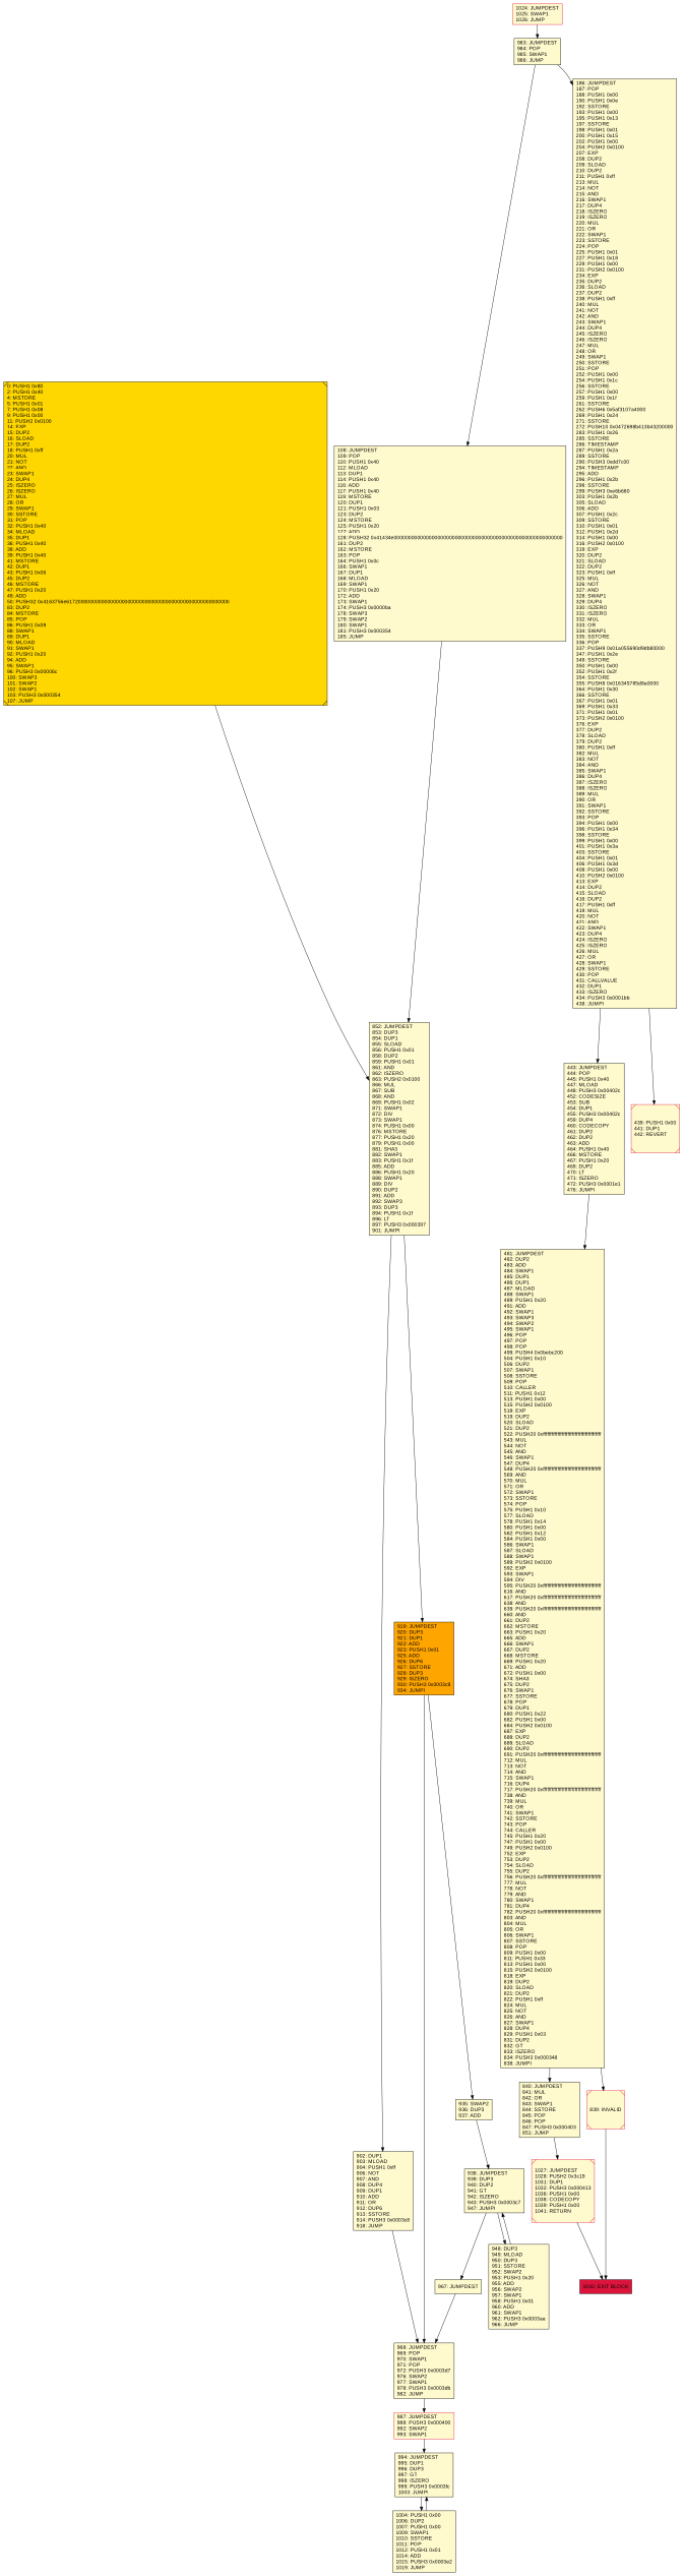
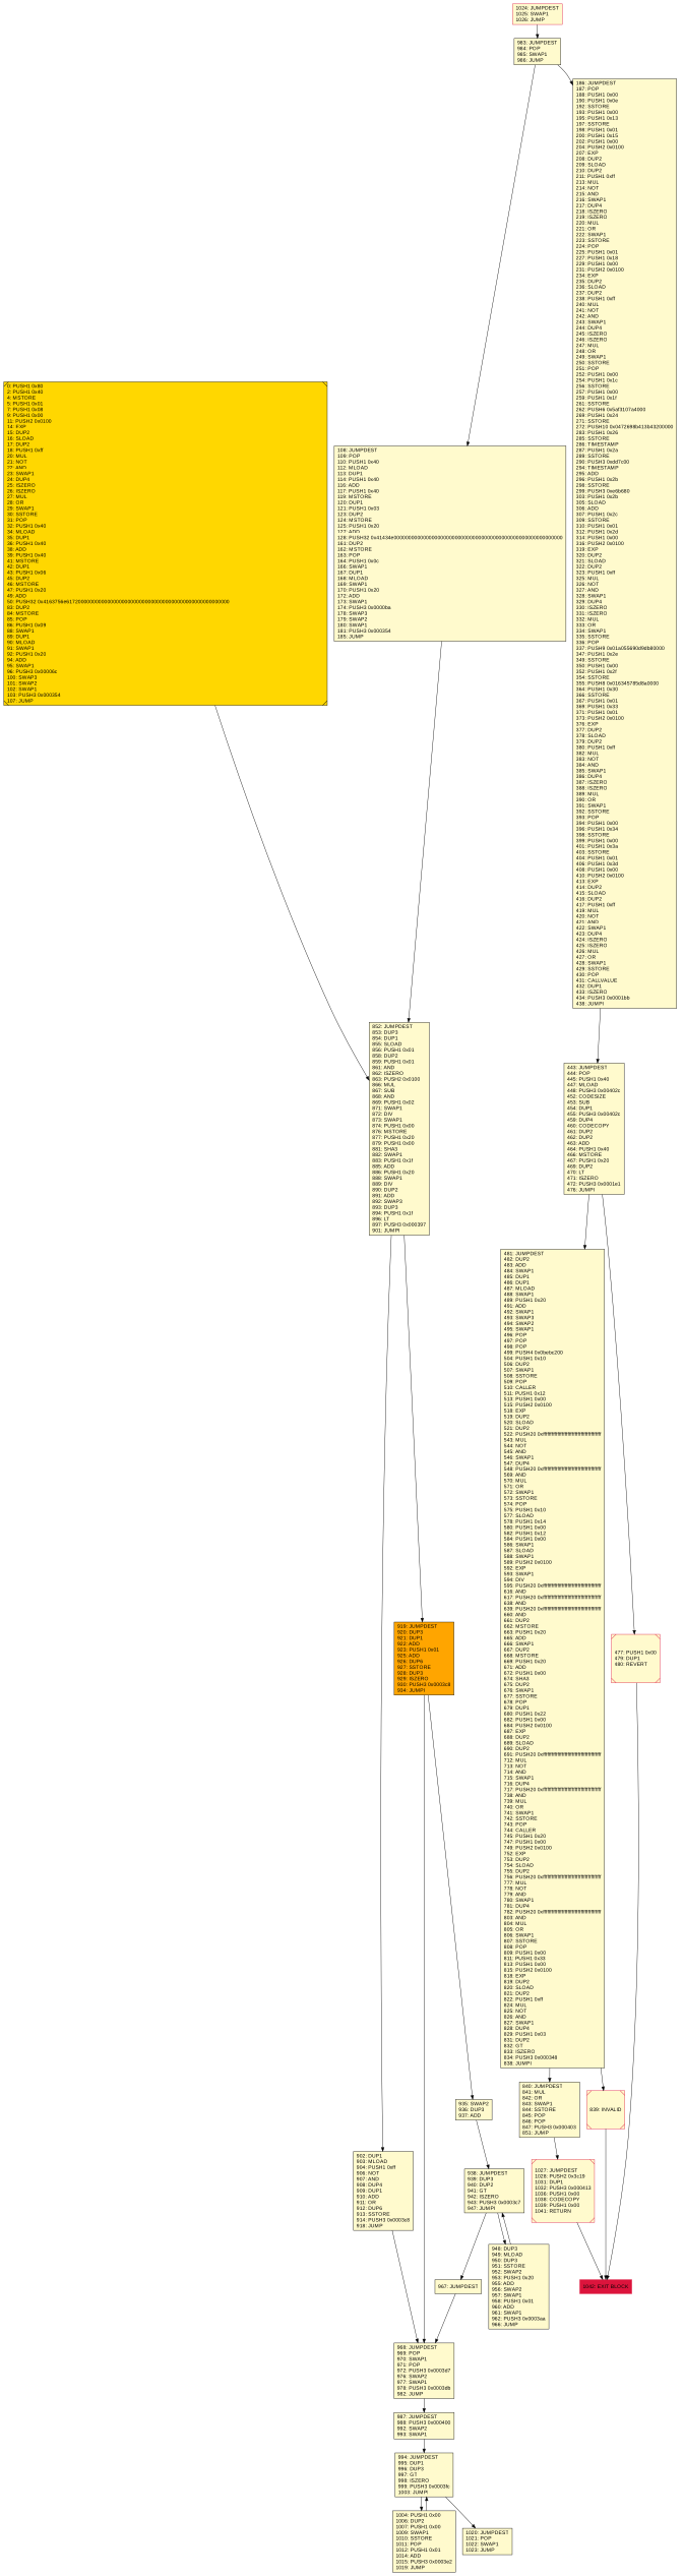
  digraph {
    rankdir=UD
    node [color=black fillcolor=lemonchiffon fontcolor=black fontname=arial shape=box style=filled]
    n1 [label="108: JUMPDEST\l109: POP\l110: PUSH1 0x40\l112: MLOAD\l113: DUP1\l114: PUSH1 0x40\l116: ADD\l117: PUSH1 0x40\l119: MSTORE\l120: DUP1\l121: PUSH1 0x03\l123: DUP2\l124: MSTORE\l125: PUSH1 0x20\l127: ADD\l128: PUSH32 0x41434e0000000000000000000000000000000000000000000000000000000000\l161: DUP2\l162: MSTORE\l163: POP\l164: PUSH1 0x0c\l166: SWAP1\l167: DUP1\l168: MLOAD\l169: SWAP1\l170: PUSH1 0x20\l172: ADD\l173: SWAP1\l174: PUSH3 0x0000ba\l178: SWAP3\l179: SWAP2\l180: SWAP1\l181: PUSH3 0x000354\l185: JUMP\l"]
    n2 [label="852: JUMPDEST\l853: DUP3\l854: DUP1\l855: SLOAD\l856: PUSH1 0x01\l858: DUP2\l859: PUSH1 0x01\l861: AND\l862: ISZERO\l863: PUSH2 0x0100\l866: MUL\l867: SUB\l868: AND\l869: PUSH1 0x02\l871: SWAP1\l872: DIV\l873: SWAP1\l874: PUSH1 0x00\l876: MSTORE\l877: PUSH1 0x20\l879: PUSH1 0x00\l881: SHA3\l882: SWAP1\l883: PUSH1 0x1f\l885: ADD\l886: PUSH1 0x20\l888: SWAP1\l889: DIV\l890: DUP2\l891: ADD\l892: SWAP3\l893: DUP3\l894: PUSH1 0x1f\l896: LT\l897: PUSH3 0x000397\l901: JUMPI\l"]
    n3 [label="902: DUP1\l903: MLOAD\l904: PUSH1 0xff\l906: NOT\l907: AND\l908: DUP4\l909: DUP1\l910: ADD\l911: OR\l912: DUP6\l913: SSTORE\l914: PUSH3 0x0003c8\l918: JUMP\l"]
    n4 [fillcolor=orange label="919: JUMPDEST\l920: DUP3\l921: DUP1\l922: ADD\l923: PUSH1 0x01\l925: ADD\l926: DUP6\l927: SSTORE\l928: DUP3\l929: ISZERO\l930: PUSH3 0x0003c8\l934: JUMPI\l"]
    n5 [label="840: JUMPDEST\l841: MUL\l842: OR\l843: SWAP1\l844: SSTORE\l845: POP\l846: POP\l847: PUSH3 0x000403\l851: JUMP\l"]
    n6 [color=crimson label="1027: JUMPDEST\l1028: PUSH2 0x3c19\l1031: DUP1\l1032: PUSH3 0x000413\l1036: PUSH1 0x00\l1038: CODECOPY\l1039: PUSH1 0x00\l1041: RETURN\l" shape=Msquare]
-   n7 [fillcolor=crimson label="1042: EXIT BLOCK\l"]
+   n7 [color=crimson fillcolor=crimson label="1042: EXIT BLOCK\l"]
    n8 [label="443: JUMPDEST\l444: POP\l445: PUSH1 0x40\l447: MLOAD\l448: PUSH3 0x00402c\l452: CODESIZE\l453: SUB\l454: DUP1\l455: PUSH3 0x00402c\l459: DUP4\l460: CODECOPY\l461: DUP2\l462: DUP2\l463: ADD\l464: PUSH1 0x40\l466: MSTORE\l467: PUSH1 0x20\l469: DUP2\l470: LT\l471: ISZERO\l472: PUSH3 0x0001e1\l476: JUMPI\l"]
    n9 [label="481: JUMPDEST\l482: DUP2\l483: ADD\l484: SWAP1\l485: DUP1\l486: DUP1\l487: MLOAD\l488: SWAP1\l489: PUSH1 0x20\l491: ADD\l492: SWAP1\l493: SWAP3\l494: SWAP2\l495: SWAP1\l496: POP\l497: POP\l498: POP\l499: PUSH4 0x0bebc200\l504: PUSH1 0x10\l506: DUP2\l507: SWAP1\l508: SSTORE\l509: POP\l510: CALLER\l511: PUSH1 0x12\l513: PUSH1 0x00\l515: PUSH2 0x0100\l518: EXP\l519: DUP2\l520: SLOAD\l521: DUP2\l522: PUSH20 0xffffffffffffffffffffffffffffffffffffffff\l543: MUL\l544: NOT\l545: AND\l546: SWAP1\l547: DUP4\l548: PUSH20 0xffffffffffffffffffffffffffffffffffffffff\l569: AND\l570: MUL\l571: OR\l572: SWAP1\l573: SSTORE\l574: POP\l575: PUSH1 0x10\l577: SLOAD\l578: PUSH1 0x14\l580: PUSH1 0x00\l582: PUSH1 0x12\l584: PUSH1 0x00\l586: SWAP1\l587: SLOAD\l588: SWAP1\l589: PUSH2 0x0100\l592: EXP\l593: SWAP1\l594: DIV\l595: PUSH20 0xffffffffffffffffffffffffffffffffffffffff\l616: AND\l617: PUSH20 0xffffffffffffffffffffffffffffffffffffffff\l638: AND\l639: PUSH20 0xffffffffffffffffffffffffffffffffffffffff\l660: AND\l661: DUP2\l662: MSTORE\l663: PUSH1 0x20\l665: ADD\l666: SWAP1\l667: DUP2\l668: MSTORE\l669: PUSH1 0x20\l671: ADD\l672: PUSH1 0x00\l674: SHA3\l675: DUP2\l676: SWAP1\l677: SSTORE\l678: POP\l679: DUP1\l680: PUSH1 0x22\l682: PUSH1 0x00\l684: PUSH2 0x0100\l687: EXP\l688: DUP2\l689: SLOAD\l690: DUP2\l691: PUSH20 0xffffffffffffffffffffffffffffffffffffffff\l712: MUL\l713: NOT\l714: AND\l715: SWAP1\l716: DUP4\l717: PUSH20 0xffffffffffffffffffffffffffffffffffffffff\l738: AND\l739: MUL\l740: OR\l741: SWAP1\l742: SSTORE\l743: POP\l744: CALLER\l745: PUSH1 0x20\l747: PUSH1 0x00\l749: PUSH2 0x0100\l752: EXP\l753: DUP2\l754: SLOAD\l755: DUP2\l756: PUSH20 0xffffffffffffffffffffffffffffffffffffffff\l777: MUL\l778: NOT\l779: AND\l780: SWAP1\l781: DUP4\l782: PUSH20 0xffffffffffffffffffffffffffffffffffffffff\l803: AND\l804: MUL\l805: OR\l806: SWAP1\l807: SSTORE\l808: POP\l809: PUSH1 0x00\l811: PUSH1 0x33\l813: PUSH1 0x00\l815: PUSH2 0x0100\l818: EXP\l819: DUP2\l820: SLOAD\l821: DUP2\l822: PUSH1 0xff\l824: MUL\l825: NOT\l826: AND\l827: SWAP1\l828: DUP4\l829: PUSH1 0x03\l831: DUP2\l832: GT\l833: ISZERO\l834: PUSH3 0x000348\l838: JUMPI\l"]
+   n10 [color=crimson label="477: PUSH1 0x00\l479: DUP1\l480: REVERT\l" shape=Msquare]
    n11 [color=crimson label="839: INVALID\l" shape=Msquare]
    n12 [label="983: JUMPDEST\l984: POP\l985: SWAP1\l986: JUMP\l"]
    n13 [label="186: JUMPDEST\l187: POP\l188: PUSH1 0x00\l190: PUSH1 0x0e\l192: SSTORE\l193: PUSH1 0x00\l195: PUSH1 0x13\l197: SSTORE\l198: PUSH1 0x01\l200: PUSH1 0x15\l202: PUSH1 0x00\l204: PUSH2 0x0100\l207: EXP\l208: DUP2\l209: SLOAD\l210: DUP2\l211: PUSH1 0xff\l213: MUL\l214: NOT\l215: AND\l216: SWAP1\l217: DUP4\l218: ISZERO\l219: ISZERO\l220: MUL\l221: OR\l222: SWAP1\l223: SSTORE\l224: POP\l225: PUSH1 0x01\l227: PUSH1 0x18\l229: PUSH1 0x00\l231: PUSH2 0x0100\l234: EXP\l235: DUP2\l236: SLOAD\l237: DUP2\l238: PUSH1 0xff\l240: MUL\l241: NOT\l242: AND\l243: SWAP1\l244: DUP4\l245: ISZERO\l246: ISZERO\l247: MUL\l248: OR\l249: SWAP1\l250: SSTORE\l251: POP\l252: PUSH1 0x00\l254: PUSH1 0x1c\l256: SSTORE\l257: PUSH1 0x00\l259: PUSH1 0x1f\l261: SSTORE\l262: PUSH6 0x5af3107a4000\l269: PUSH1 0x24\l271: SSTORE\l272: PUSH10 0x0472698b413b43200000\l283: PUSH1 0x26\l285: SSTORE\l286: TIMESTAMP\l287: PUSH1 0x2a\l289: SSTORE\l290: PUSH3 0xdd7c00\l294: TIMESTAMP\l295: ADD\l296: PUSH1 0x2b\l298: SSTORE\l299: PUSH3 0xe6b680\l303: PUSH1 0x2b\l305: SLOAD\l306: ADD\l307: PUSH1 0x2c\l309: SSTORE\l310: PUSH1 0x01\l312: PUSH1 0x2d\l314: PUSH1 0x00\l316: PUSH2 0x0100\l319: EXP\l320: DUP2\l321: SLOAD\l322: DUP2\l323: PUSH1 0xff\l325: MUL\l326: NOT\l327: AND\l328: SWAP1\l329: DUP4\l330: ISZERO\l331: ISZERO\l332: MUL\l333: OR\l334: SWAP1\l335: SSTORE\l336: POP\l337: PUSH9 0x01a055690d9db80000\l347: PUSH1 0x2e\l349: SSTORE\l350: PUSH1 0x00\l352: PUSH1 0x2f\l354: SSTORE\l355: PUSH8 0x016345785d8a0000\l364: PUSH1 0x30\l366: SSTORE\l367: PUSH1 0x01\l369: PUSH1 0x33\l371: PUSH1 0x01\l373: PUSH2 0x0100\l376: EXP\l377: DUP2\l378: SLOAD\l379: DUP2\l380: PUSH1 0xff\l382: MUL\l383: NOT\l384: AND\l385: SWAP1\l386: DUP4\l387: ISZERO\l388: ISZERO\l389: MUL\l390: OR\l391: SWAP1\l392: SSTORE\l393: POP\l394: PUSH1 0x00\l396: PUSH1 0x34\l398: SSTORE\l399: PUSH1 0x00\l401: PUSH1 0x3a\l403: SSTORE\l404: PUSH1 0x01\l406: PUSH1 0x3d\l408: PUSH1 0x00\l410: PUSH2 0x0100\l413: EXP\l414: DUP2\l415: SLOAD\l416: DUP2\l417: PUSH1 0xff\l419: MUL\l420: NOT\l421: AND\l422: SWAP1\l423: DUP4\l424: ISZERO\l425: ISZERO\l426: MUL\l427: OR\l428: SWAP1\l429: SSTORE\l430: POP\l431: CALLVALUE\l432: DUP1\l433: ISZERO\l434: PUSH3 0x0001bb\l438: JUMPI\l"]
-   n14 [color=crimson label="439: PUSH1 0x00\l441: DUP1\l442: REVERT\l" shape=Msquare]
    n15 [label="967: JUMPDEST\l"]
    n16 [label="968: JUMPDEST\l969: POP\l970: SWAP1\l971: POP\l972: PUSH3 0x0003d7\l976: SWAP2\l977: SWAP1\l978: PUSH3 0x0003db\l982: JUMP\l"]
-   n17 [color=crimson label="987: JUMPDEST\l988: PUSH3 0x000400\l992: SWAP2\l993: SWAP1\l"]
+   n17 [label="987: JUMPDEST\l988: PUSH3 0x000400\l992: SWAP2\l993: SWAP1\l"]
    n18 [label="994: JUMPDEST\l995: DUP1\l996: DUP3\l997: GT\l998: ISZERO\l999: PUSH3 0x0003fc\l1003: JUMPI\l"]
    n19 [label="1004: PUSH1 0x00\l1006: DUP2\l1007: PUSH1 0x00\l1009: SWAP1\l1010: SSTORE\l1011: POP\l1012: PUSH1 0x01\l1014: ADD\l1015: PUSH3 0x0003e2\l1019: JUMP\l"]
+   n20 [label="1020: JUMPDEST\l1021: POP\l1022: SWAP1\l1023: JUMP\l"]
    n21 [label="938: JUMPDEST\l939: DUP3\l940: DUP2\l941: GT\l942: ISZERO\l943: PUSH3 0x0003c7\l947: JUMPI\l"]
    n22 [label="948: DUP3\l949: MLOAD\l950: DUP3\l951: SSTORE\l952: SWAP2\l953: PUSH1 0x20\l955: ADD\l956: SWAP2\l957: SWAP1\l958: PUSH1 0x01\l960: ADD\l961: SWAP1\l962: PUSH3 0x0003aa\l966: JUMP\l"]
    n23 [fillcolor=gold label="0: PUSH1 0x80\l2: PUSH1 0x40\l4: MSTORE\l5: PUSH1 0x01\l7: PUSH1 0x08\l9: PUSH1 0x00\l11: PUSH2 0x0100\l14: EXP\l15: DUP2\l16: SLOAD\l17: DUP2\l18: PUSH1 0xff\l20: MUL\l21: NOT\l22: AND\l23: SWAP1\l24: DUP4\l25: ISZERO\l26: ISZERO\l27: MUL\l28: OR\l29: SWAP1\l30: SSTORE\l31: POP\l32: PUSH1 0x40\l34: MLOAD\l35: DUP1\l36: PUSH1 0x40\l38: ADD\l39: PUSH1 0x40\l41: MSTORE\l42: DUP1\l43: PUSH1 0x06\l45: DUP2\l46: MSTORE\l47: PUSH1 0x20\l49: ADD\l50: PUSH32 0x4163756e61720000000000000000000000000000000000000000000000000000\l83: DUP2\l84: MSTORE\l85: POP\l86: PUSH1 0x09\l88: SWAP1\l89: DUP1\l90: MLOAD\l91: SWAP1\l92: PUSH1 0x20\l94: ADD\l95: SWAP1\l96: PUSH3 0x00006c\l100: SWAP3\l101: SWAP2\l102: SWAP1\l103: PUSH3 0x000354\l107: JUMP\l" shape=Msquare]
    n24 [label="935: SWAP2\l936: DUP3\l937: ADD\l"]
    n25 [color=crimson label="1024: JUMPDEST\l1025: SWAP1\l1026: JUMP\l"]
    n1 -> n2
    n2 -> n3
    n2 -> n4
    n3 -> n16
    n4 -> n16
    n4 -> n24
    n5 -> n6
    n6 -> n7
    n8 -> n9
+   n8 -> n10
    n9 -> n5
    n9 -> n11
+   n10 -> n7
    n11 -> n7
    n12 -> n1
    n12 -> n13
    n13 -> n8
-   n13 -> n14
    n15 -> n16
    n16 -> n17
    n17 -> n18
    n18 -> n19
+   n18 -> n20
    n19 -> n18
    n21 -> n15
    n21 -> n22
    n22 -> n21
    n23 -> n2
    n24 -> n21
    n25 -> n12
  }
